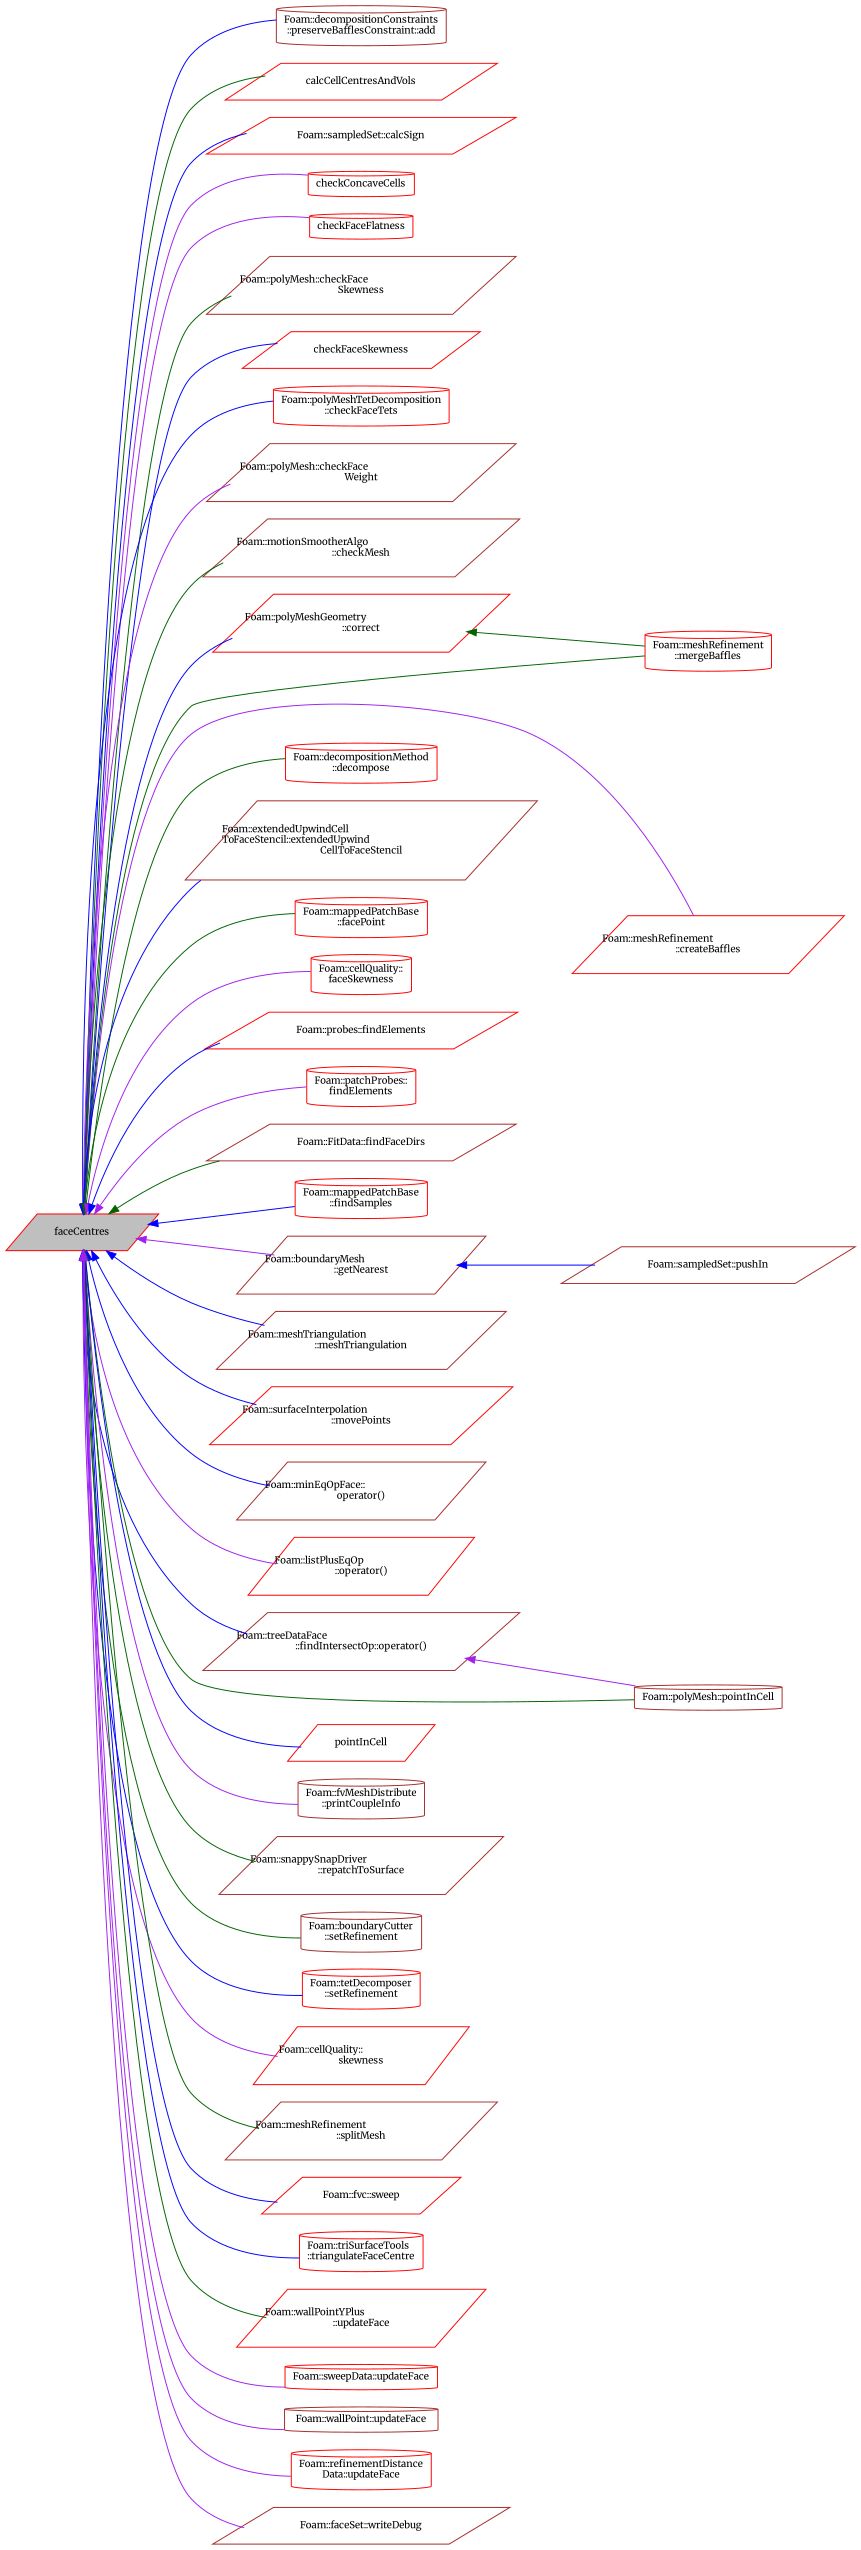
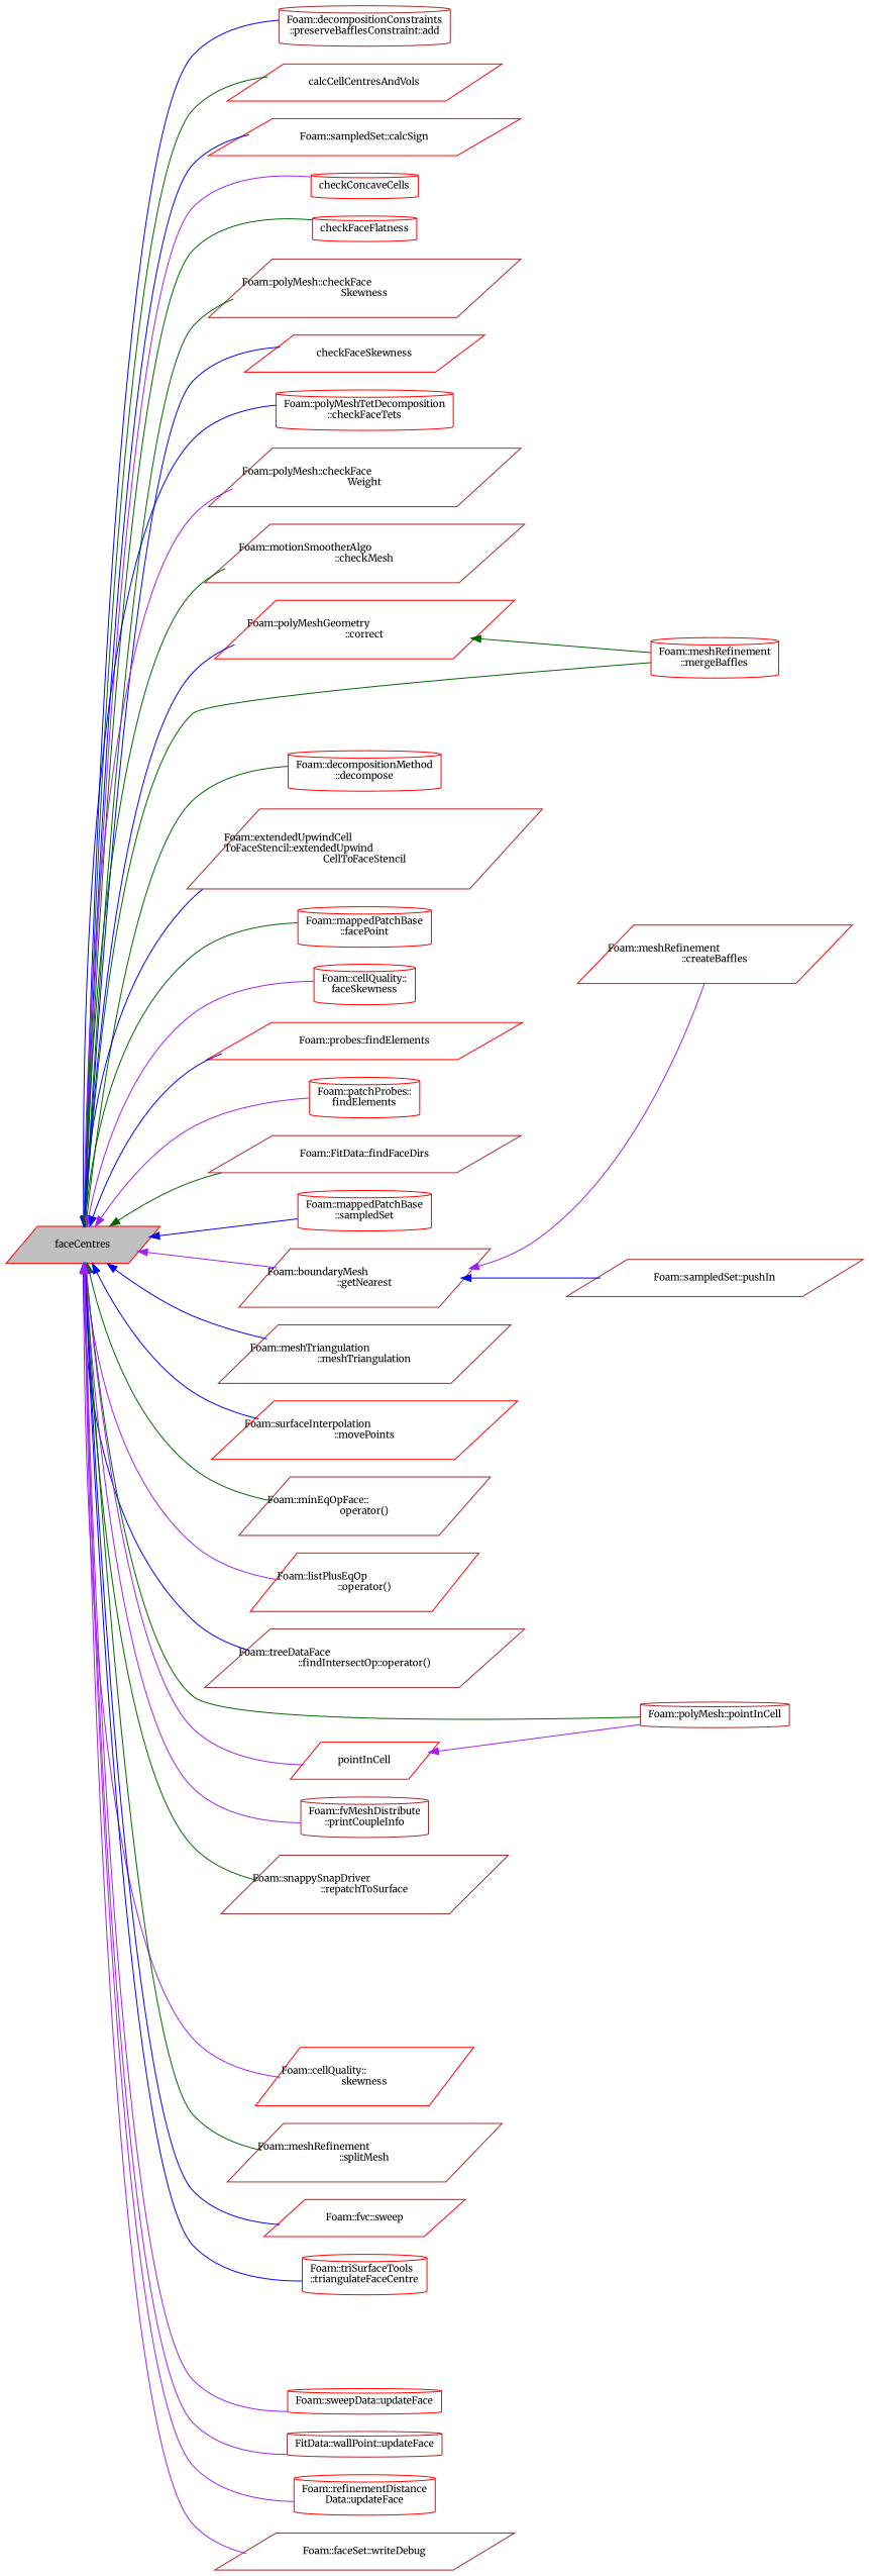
  digraph {
    fontname=Merriweather
    rankdir=LR
    node [color=red fontname=Merriweather fontsize=10 shape=parallelogram]
    edge [color=blue dir=back fontname=Merriweather fontsize=10 labelfontname=Helvetica labelfontsize=10 style=solid]
    n1 [fillcolor=grey75 fontcolor=black height=0.2 label=faceCentres style=filled width=0.4]
    n2 [color=brown height=0.2 label="Foam::decompositionConstraints\l::preserveBafflesConstraint::add" shape=cylinder width=0.4]
    n3 [height=0.2 label=calcCellCentresAndVols width=0.4]
    n4 [height=0.2 label="Foam::sampledSet::calcSign" width=0.4]
    n5 [height=0.2 label=checkConcaveCells shape=cylinder width=0.4]
    n6 [height=0.2 label=checkFaceFlatness shape=cylinder width=0.4]
    n7 [color=brown height=0.2 label="Foam::polyMesh::checkFace\lSkewness" width=0.4]
    n8 [height=0.2 label=checkFaceSkewness width=0.4]
    n9 [height=0.2 label="Foam::polyMeshTetDecomposition\l::checkFaceTets" shape=cylinder width=0.4]
    n10 [color=brown height=0.2 label="Foam::polyMesh::checkFace\lWeight" width=0.4]
    n11 [color=brown height=0.2 label="Foam::motionSmootherAlgo\l::checkMesh" width=0.4]
    n12 [height=0.2 label="Foam::polyMeshGeometry\l::correct" width=0.4]
    n13 [height=0.2 label="Foam::meshRefinement\l::createBaffles" width=0.4]
    n14 [height=0.2 label="Foam::meshRefinement\l::mergeBaffles" shape=cylinder width=0.4]
    n15 [height=0.2 label="Foam::decompositionMethod\l::decompose" shape=cylinder width=0.4]
    n16 [color=brown height=0.2 label="Foam::extendedUpwindCell\lToFaceStencil::extendedUpwind\lCellToFaceStencil" width=0.4]
    n17 [height=0.2 label="Foam::mappedPatchBase\l::facePoint" shape=cylinder width=0.4]
    n18 [height=0.2 label="Foam::cellQuality::\lfaceSkewness" shape=cylinder width=0.4]
    n19 [height=0.2 label="Foam::probes::findElements" width=0.4]
    n20 [height=0.2 label="Foam::patchProbes::\lfindElements" shape=cylinder width=0.4]
    n21 [color=brown height=0.2 label="Foam::FitData::findFaceDirs" width=0.4]
-   n22 [height=0.2 label="Foam::mappedPatchBase\l::findSamples" shape=cylinder width=0.4]
+   n22 [height=0.2 label="Foam::mappedPatchBase\l::sampledSet" shape=cylinder width=0.4]
    n23 [color=brown height=0.2 label="Foam::boundaryMesh\l::getNearest" width=0.4]
    n24 [color=brown height=0.2 label="Foam::meshTriangulation\l::meshTriangulation" width=0.4]
    n25 [height=0.2 label="Foam::surfaceInterpolation\l::movePoints" width=0.4]
    n26 [color=brown height=0.2 label="Foam::minEqOpFace::\loperator()" width=0.4]
    n27 [height=0.2 label="Foam::listPlusEqOp\l::operator()" width=0.4]
    n28 [color=brown height=0.2 label="Foam::treeDataFace\l::findIntersectOp::operator()" width=0.4]
    n29 [color=brown height=0.2 label="Foam::polyMesh::pointInCell" shape=cylinder width=0.4]
    n30 [height=0.2 label=pointInCell width=0.4]
    n31 [color=brown height=0.2 label="Foam::fvMeshDistribute\l::printCoupleInfo" shape=cylinder width=0.4]
    n32 [color=brown height=0.2 label="Foam::snappySnapDriver\l::repatchToSurface" width=0.4]
-   n33 [color=brown height=0.2 label="Foam::boundaryCutter\l::setRefinement" shape=cylinder width=0.4]
-   n34 [height=0.2 label="Foam::tetDecomposer\l::setRefinement" shape=cylinder width=0.4]
    n35 [height=0.2 label="Foam::cellQuality::\lskewness" width=0.4]
    n36 [color=brown height=0.2 label="Foam::meshRefinement\l::splitMesh" width=0.4]
    n37 [height=0.2 label="Foam::fvc::sweep" width=0.4]
    n38 [height=0.2 label="Foam::triSurfaceTools\l::triangulateFaceCentre" shape=cylinder width=0.4]
-   n39 [height=0.2 label="Foam::wallPointYPlus\l::updateFace" width=0.4]
    n40 [height=0.2 label="Foam::sweepData::updateFace" shape=cylinder width=0.4]
-   n41 [color=brown height=0.2 label="Foam::wallPoint::updateFace" shape=cylinder width=0.4]
+   n41 [color=brown height=0.2 label="FitData::wallPoint::updateFace" shape=cylinder width=0.4]
    n42 [height=0.2 label="Foam::refinementDistance\lData::updateFace" shape=cylinder width=0.4]
    n43 [color=brown height=0.2 label="Foam::faceSet::writeDebug" width=0.4]
    n44 [color=brown height=0.2 label="Foam::sampledSet::pushIn" width=0.4]
    n1 -> n2
    n1 -> n3 [color=darkgreen]
    n1 -> n4
    n1 -> n5 [color=purple]
-   n1 -> n6 [color=purple]
+   n1 -> n6 [color=darkgreen]
    n1 -> n7 [color=darkgreen]
    n1 -> n8
    n1 -> n9
    n1 -> n10 [color=purple]
    n1 -> n11 [color=darkgreen]
    n1 -> n12
-   n1 -> n13 [color=purple]
+   n23 -> n13 [color=purple]
    n1 -> n14 [color=darkgreen]
    n1 -> n15 [color=darkgreen]
    n1 -> n16
    n1 -> n17 [color=darkgreen]
    n1 -> n18 [color=purple]
    n1 -> n19
    n1 -> n20 [color=purple]
    n1 -> n21 [color=darkgreen]
    n1 -> n22
    n1 -> n23 [color=purple]
    n1 -> n24
    n1 -> n25
-   n1 -> n26
+   n1 -> n26 [color=darkgreen]
    n1 -> n27 [color=purple]
    n1 -> n28
    n1 -> n29 [color=darkgreen]
-   n1 -> n30
+   n1 -> n30 [color=purple]
    n1 -> n31 [color=purple]
    n1 -> n32 [color=darkgreen]
-   n1 -> n33 [color=darkgreen]
-   n1 -> n34
    n1 -> n35 [color=purple]
    n1 -> n36 [color=darkgreen]
    n1 -> n37
    n1 -> n38
-   n1 -> n39 [color=darkgreen]
    n1 -> n40 [color=purple]
    n1 -> n41 [color=purple]
    n1 -> n42 [color=purple]
    n1 -> n43 [color=purple]
    n12 -> n14 [color=darkgreen]
    n23 -> n44
-   n28 -> n29 [color=purple]
+   n30 -> n29 [color=purple]
  }
